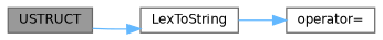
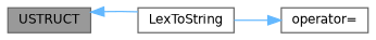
  digraph {
    rankdir=LR
    node [color=grey40 fillcolor=white fontname=Helvetica fontsize=10 shape=box style=filled]
    edge [color=steelblue1 fontname=Helvetica fontsize=10 labelfontname=Helvetica labelfontsize=10 style=solid]
    n1 [color=gray40 fillcolor=grey60 fontcolor=black height=0.2 label=USTRUCT width=0.4]
    n2 [height=0.2 label=LexToString width=0.4]
    n3 [height=0.2 label="operator=" width=0.4]
-   n1 -> n2
+   n2 -> n1
    n2 -> n3
  }
